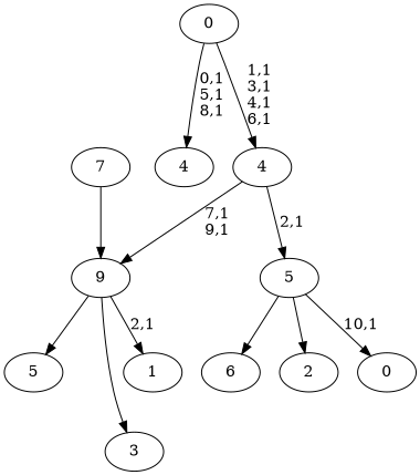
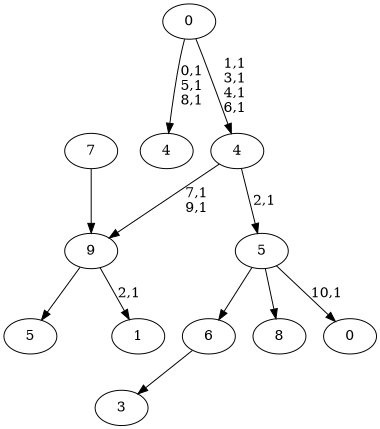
  digraph {
    n1 [label=7]
    9
    n3 [label=6]
    n4 [label=5]
    n5 [label=4]
    n6 [label=3]
-   n7 [label=2]
+   n7 [label=8]
    n8 [label=1]
    n9 [label=0]
    5
    4
    0
    n1 -> 9
    9 -> n4
-   9 -> n6
+   n3 -> n6
    9 -> n8 [label="2,1"]
    5 -> n3
    5 -> n7
    5 -> n9 [label="10,1"]
    4 -> 9 [label="7,1\n9,1"]
    4 -> 5 [label="2,1"]
    0 -> n5 [label="0,1\n5,1\n8,1"]
    0 -> 4 [label="1,1\n3,1\n4,1\n6,1"]
  }
